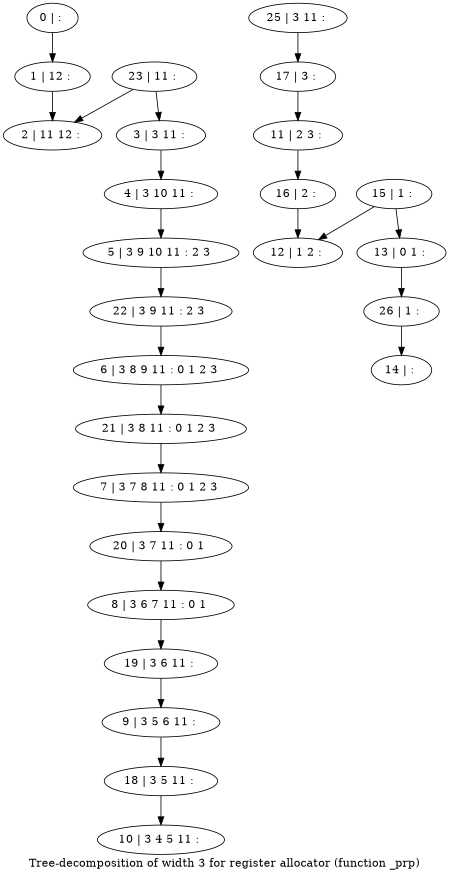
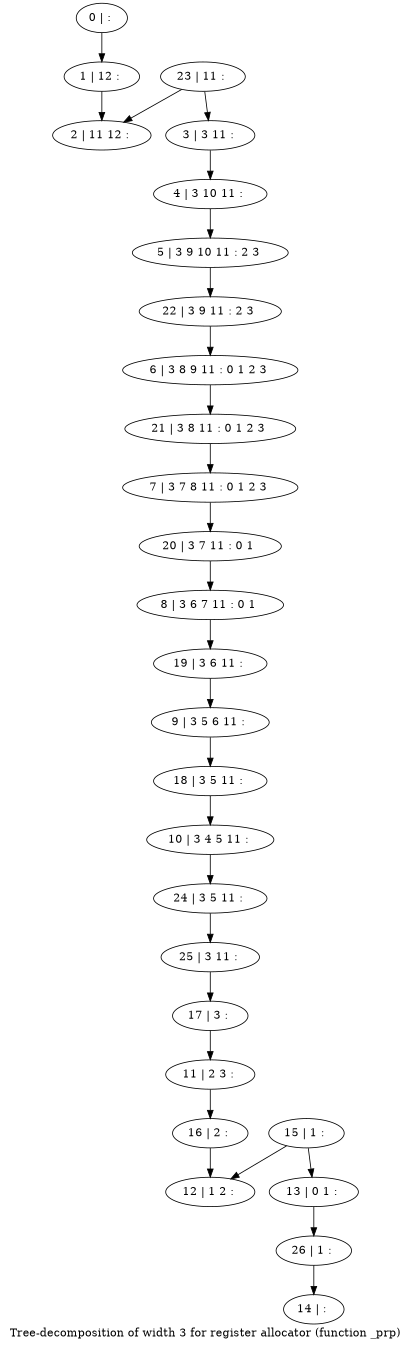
  digraph {
    label="Tree-decomposition of width 3 for register allocator (function _prp)"
    n1 [label="0 | : "]
    n2 [label="1 | 12 : "]
    n3 [label="2 | 11 12 : "]
    n4 [label="23 | 11 : "]
    n5 [label="3 | 3 11 : "]
    n6 [label="4 | 3 10 11 : "]
    n7 [label="5 | 3 9 10 11 : 2 3 "]
    n8 [label="22 | 3 9 11 : 2 3 "]
    n9 [label="6 | 3 8 9 11 : 0 1 2 3 "]
    n10 [label="21 | 3 8 11 : 0 1 2 3 "]
    n11 [label="7 | 3 7 8 11 : 0 1 2 3 "]
    n12 [label="20 | 3 7 11 : 0 1 "]
    n13 [label="8 | 3 6 7 11 : 0 1 "]
    n14 [label="19 | 3 6 11 : "]
    n15 [label="9 | 3 5 6 11 : "]
    n16 [label="18 | 3 5 11 : "]
    n17 [label="10 | 3 4 5 11 : "]
+   n18 [label="24 | 3 5 11 : "]
    n19 [label="25 | 3 11 : "]
    n20 [label="11 | 2 3 : "]
    n21 [label="16 | 2 : "]
    n22 [label="12 | 1 2 : "]
    n23 [label="15 | 1 : "]
    n24 [label="13 | 0 1 : "]
    n25 [label="26 | 1 : "]
    n26 [label="14 | : "]
    n27 [label="17 | 3 : "]
    n1 -> n2
    n2 -> n3
    n4 -> n3
    n4 -> n5
    n5 -> n6
    n6 -> n7
    n7 -> n8
    n8 -> n9
    n9 -> n10
    n10 -> n11
    n11 -> n12
    n12 -> n13
    n13 -> n14
    n14 -> n15
    n15 -> n16
    n16 -> n17
+   n17 -> n18
+   n18 -> n19
    n19 -> n27
    n20 -> n21
    n21 -> n22
    n23 -> n22
    n23 -> n24
    n24 -> n25
    n25 -> n26
    n27 -> n20
  }
